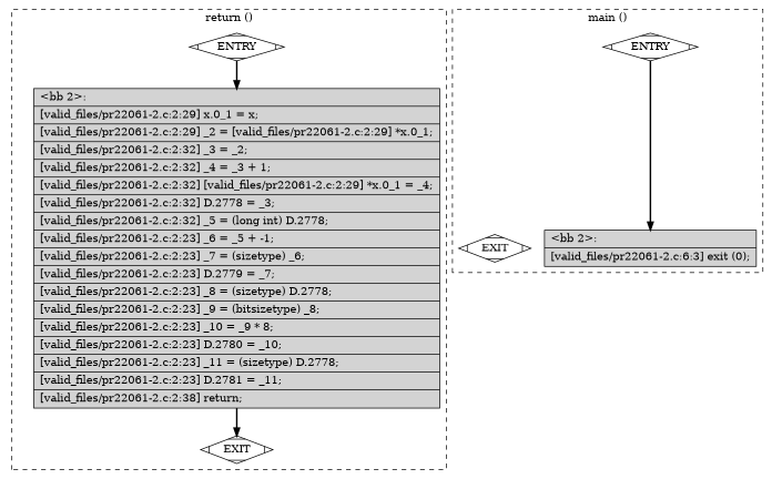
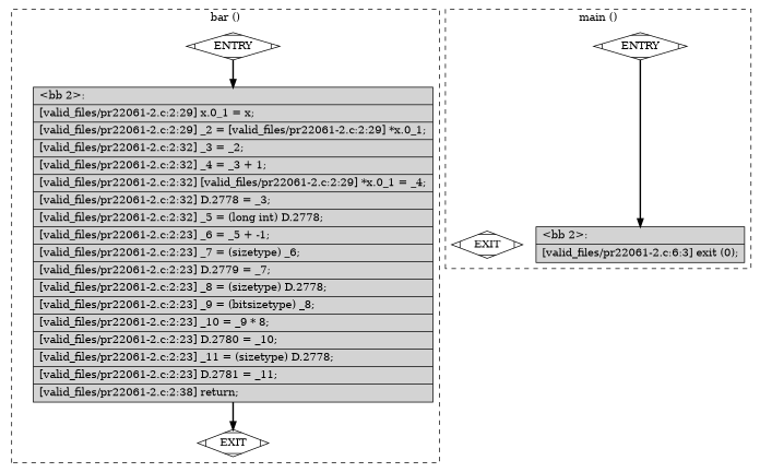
  digraph {
    node [fillcolor=white shape=Mdiamond style=filled]
    edge [constraint=true headport=n style="solid,bold" tailport=s color=black]
    n1 [label=ENTRY]
    n2 [label=EXIT]
    n3 [fillcolor=lightgrey label="{\<bb\ 2\>:\l|[valid_files/pr22061-2.c:2:29]\ x.0_1\ =\ x;\l|[valid_files/pr22061-2.c:2:29]\ _2\ =\ [valid_files/pr22061-2.c:2:29]\ *x.0_1;\l|[valid_files/pr22061-2.c:2:32]\ _3\ =\ _2;\l|[valid_files/pr22061-2.c:2:32]\ _4\ =\ _3\ +\ 1;\l|[valid_files/pr22061-2.c:2:32]\ [valid_files/pr22061-2.c:2:29]\ *x.0_1\ =\ _4;\l|[valid_files/pr22061-2.c:2:32]\ D.2778\ =\ _3;\l|[valid_files/pr22061-2.c:2:32]\ _5\ =\ (long\ int)\ D.2778;\l|[valid_files/pr22061-2.c:2:23]\ _6\ =\ _5\ +\ -1;\l|[valid_files/pr22061-2.c:2:23]\ _7\ =\ (sizetype)\ _6;\l|[valid_files/pr22061-2.c:2:23]\ D.2779\ =\ _7;\l|[valid_files/pr22061-2.c:2:23]\ _8\ =\ (sizetype)\ D.2778;\l|[valid_files/pr22061-2.c:2:23]\ _9\ =\ (bitsizetype)\ _8;\l|[valid_files/pr22061-2.c:2:23]\ _10\ =\ _9\ *\ 8;\l|[valid_files/pr22061-2.c:2:23]\ D.2780\ =\ _10;\l|[valid_files/pr22061-2.c:2:23]\ _11\ =\ (sizetype)\ D.2778;\l|[valid_files/pr22061-2.c:2:23]\ D.2781\ =\ _11;\l|[valid_files/pr22061-2.c:2:38]\ return;\l}" shape=record]
    n4 [label=ENTRY]
    n5 [label=EXIT]
    n6 [fillcolor=lightgrey label="{\<bb\ 2\>:\l|[valid_files/pr22061-2.c:6:3]\ exit\ (0);\l}" shape=record]
    subgraph cluster_1 {
      color=black
-     label="return ()"
+     label="bar ()"
      style=dashed
      n1
      n2
      n3
    }
    subgraph cluster_2 {
      color=black
      label="main ()"
      style=dashed
      n4
      n5
      n6
    }
    n1 -> n2 [style=invis color=""]
    n1 -> n3 [weight=100]
    n3 -> n2 [weight=10]
    n4 -> n5 [style=invis color=""]
    n4 -> n6 [weight=100]
  }
